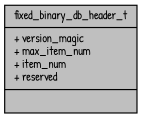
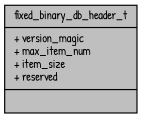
  digraph {
    fontname="Patrick Hand"
-   n1 [color=black fillcolor=grey75 fontcolor=black fontname="Patrick Hand" fontsize=10 height=0.2 label="{fixed_binary_db_header_t\n|+ version_magic\l+ max_item_num\l+ item_num\l+ reserved\l|}" shape=record style=filled width=0.4]
+   n1 [color=black fillcolor=grey75 fontcolor=black fontname="Patrick Hand" fontsize=10 height=0.2 label="{fixed_binary_db_header_t\n|+ version_magic\l+ max_item_num\l+ item_size\l+ reserved\l|}" shape=record style=filled width=0.4]
  }
